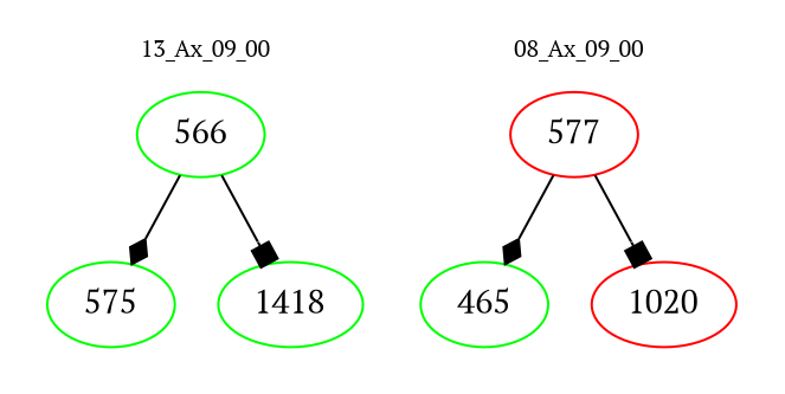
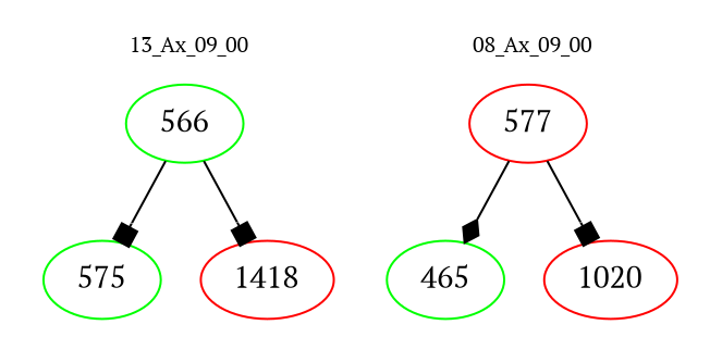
  digraph {
    fontname="PT Serif"
    node [color=green fontname="PT Serif"]
    edge [arrowhead=diamond color=black fontname="PT Serif"]
    n1 [label=566]
    n2 [label=575]
-   n3 [label=1418]
+   n3 [color=red label=1418]
    n4 [color=red label=577]
    n5 [label=465]
    n6 [color=red label=1020]
    subgraph cluster_1 {
      color=white
      fontsize=10
      label="13_Ax_09_00"
      n1
      n2
      n3
    }
    subgraph cluster_2 {
      color=white
      fontsize=10
      label="08_Ax_09_00"
      n4
      n5
      n6
    }
-   n1 -> n2
+   n1 -> n2 [arrowhead=box]
    n1 -> n3 [arrowhead=box]
    n4 -> n5
    n4 -> n6 [arrowhead=box]
  }
